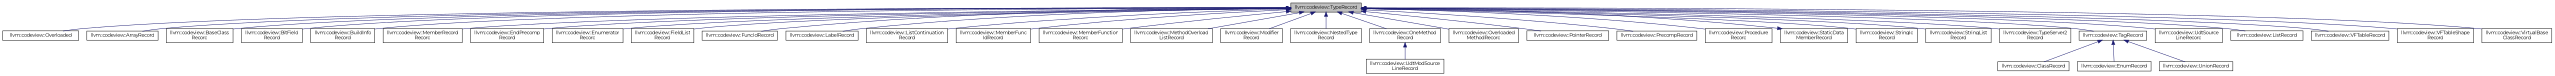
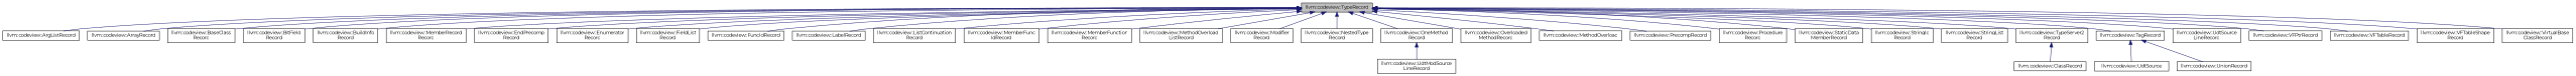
  digraph {
    fontname=Montserrat
    rankdir=TB
    node [color=black fontname=Montserrat fontsize=10 shape=record]
    edge [color=midnightblue dir=back fontname=Montserrat fontsize=10 labelfontname=Helvetica labelfontsize=10 style=solid]
    n1 [fillcolor=grey75 fontcolor=black height=0.2 label="llvm::codeview::TypeRecord" style=filled width=0.4]
-   n2 [height=0.2 label="llvm::codeview::Overloaded" width=0.4]
+   n2 [height=0.2 label="llvm::codeview::ArgListRecord" width=0.4]
    n3 [height=0.2 label="llvm::codeview::ArrayRecord" width=0.4]
    n4 [height=0.2 label="llvm::codeview::BaseClass\lRecord" width=0.4]
    n5 [height=0.2 label="llvm::codeview::BitField\lRecord" width=0.4]
    n6 [height=0.2 label="llvm::codeview::BuildInfo\lRecord" width=0.4]
    n7 [height=0.2 label="llvm::codeview::MemberRecord\lRecord" width=0.4]
    n8 [height=0.2 label="llvm::codeview::EndPrecomp\lRecord" width=0.4]
    n9 [height=0.2 label="llvm::codeview::Enumerator\lRecord" width=0.4]
    n10 [height=0.2 label="llvm::codeview::FieldList\lRecord" width=0.4]
    n11 [height=0.2 label="llvm::codeview::FuncIdRecord" width=0.4]
    n12 [height=0.2 label="llvm::codeview::LabelRecord" width=0.4]
    n13 [height=0.2 label="llvm::codeview::ListContinuation\lRecord" width=0.4]
    n14 [height=0.2 label="llvm::codeview::MemberFunc\lIdRecord" width=0.4]
    n15 [height=0.2 label="llvm::codeview::MemberFunction\lRecord" width=0.4]
    n16 [height=0.2 label="llvm::codeview::MethodOverload\lListRecord" width=0.4]
    n17 [height=0.2 label="llvm::codeview::Modifier\lRecord" width=0.4]
    n18 [height=0.2 label="llvm::codeview::NestedType\lRecord" width=0.4]
    n19 [height=0.2 label="llvm::codeview::OneMethod\lRecord" width=0.4]
    n20 [height=0.2 label="llvm::codeview::Overloaded\lMethodRecord" width=0.4]
-   n21 [height=0.2 label="llvm::codeview::PointerRecord" width=0.4]
+   n21 [height=0.2 label="llvm::codeview::MethodOverload" width=0.4]
    n22 [height=0.2 label="llvm::codeview::PrecompRecord" width=0.4]
    n23 [height=0.2 label="llvm::codeview::Procedure\lRecord" width=0.4]
    n24 [height=0.2 label="llvm::codeview::StaticData\lMemberRecord" width=0.4]
    n25 [height=0.2 label="llvm::codeview::StringId\lRecord" width=0.4]
    n26 [height=0.2 label="llvm::codeview::StringList\lRecord" width=0.4]
    n27 [height=0.2 label="llvm::codeview::TagRecord" width=0.4]
    n28 [height=0.2 label="llvm::codeview::TypeServer2\lRecord" width=0.4]
    n29 [height=0.2 label="llvm::codeview::UdtSource\lLineRecord" width=0.4]
-   n30 [height=0.2 label="llvm::codeview::ListRecord" width=0.4]
+   n30 [height=0.2 label="llvm::codeview::VFPtrRecord" width=0.4]
    n31 [height=0.2 label="llvm::codeview::VFTableRecord" width=0.4]
    n32 [height=0.2 label="llvm::codeview::VFTableShape\lRecord" width=0.4]
    n33 [height=0.2 label="llvm::codeview::VirtualBase\lClassRecord" width=0.4]
    n34 [height=0.2 label="llvm::codeview::UdtModSource\lLineRecord" width=0.4]
    n35 [height=0.2 label="llvm::codeview::ClassRecord" width=0.4]
-   n36 [height=0.2 label="llvm::codeview::EnumRecord" width=0.4]
+   n36 [height=0.2 label="llvm::codeview::UdtSource" width=0.4]
    n37 [height=0.2 label="llvm::codeview::UnionRecord" width=0.4]
    n1 -> n2
    n1 -> n3
    n1 -> n4
    n1 -> n5
    n1 -> n6
    n1 -> n7
    n1 -> n8
    n1 -> n9
    n1 -> n10
    n1 -> n11
    n1 -> n12
    n1 -> n13
    n1 -> n14
    n1 -> n15
    n1 -> n16
    n1 -> n17
    n1 -> n18
    n1 -> n19
    n1 -> n20
    n1 -> n21
    n1 -> n22
    n1 -> n23
-   n24 -> n1
+   n1 -> n24
    n1 -> n25
    n1 -> n26
    n1 -> n27
    n1 -> n28
    n1 -> n29
    n1 -> n30
    n1 -> n31
    n1 -> n32
    n1 -> n33
    n19 -> n34
-   n27 -> n35
+   n28 -> n35
    n27 -> n36
    n27 -> n37
  }
